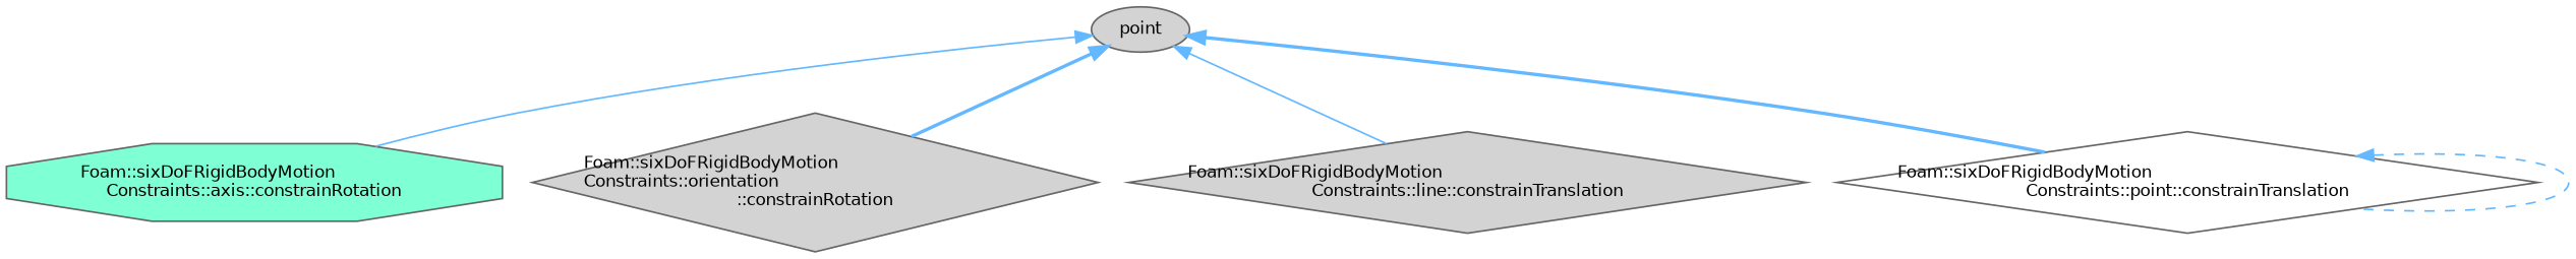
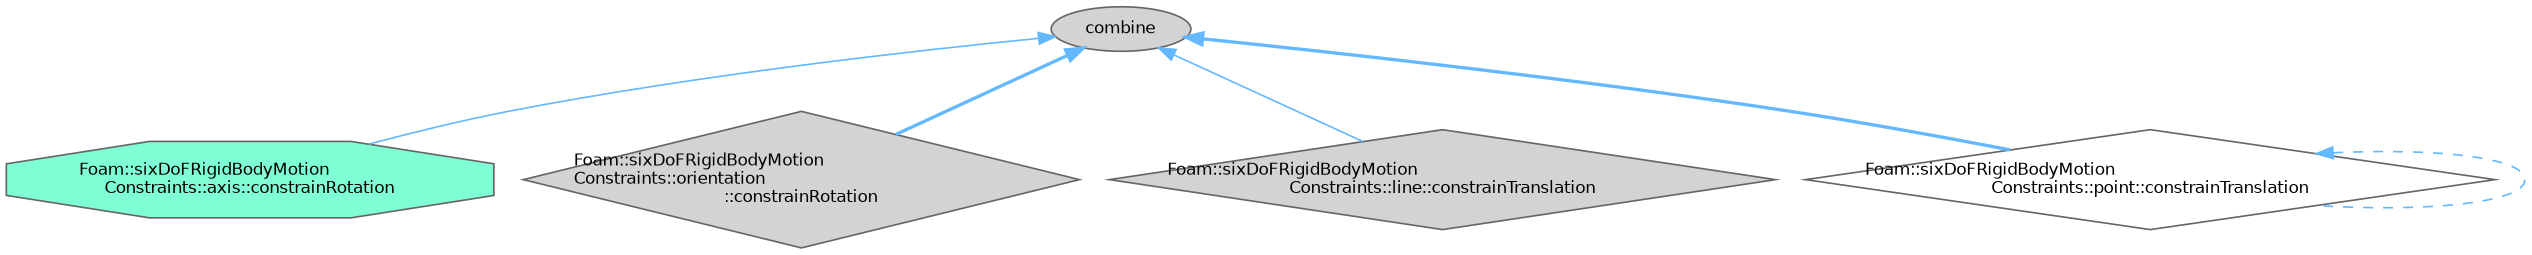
  digraph {
    rankdir=TB
    node [color=grey40 fillcolor=lightgrey fontname=Helvetica fontsize=10 shape=diamond style=filled]
    edge [color=steelblue1 dir=back fontname=Helvetica fontsize=10 labelfontname=Helvetica labelfontsize=10 style=solid]
-   n1 [color=gray40 fontcolor=black height=0.2 label=point shape=ellipse width=0.4]
+   n1 [color=gray40 fontcolor=black height=0.2 label=combine shape=ellipse width=0.4]
    n2 [fillcolor=aquamarine height=0.2 label="Foam::sixDoFRigidBodyMotion\lConstraints::axis::constrainRotation" shape=octagon width=0.4]
    n3 [height=0.2 label="Foam::sixDoFRigidBodyMotion\lConstraints::orientation\l::constrainRotation" width=0.4]
    n4 [height=0.2 label="Foam::sixDoFRigidBodyMotion\lConstraints::line::constrainTranslation" width=0.4]
    n5 [fillcolor=white height=0.2 label="Foam::sixDoFRigidBodyMotion\lConstraints::point::constrainTranslation" width=0.4]
    n1 -> n2
    n1 -> n3 [style=bold]
    n1 -> n4
    n1 -> n5 [style=bold]
    n5 -> n5 [style=dashed]
  }
